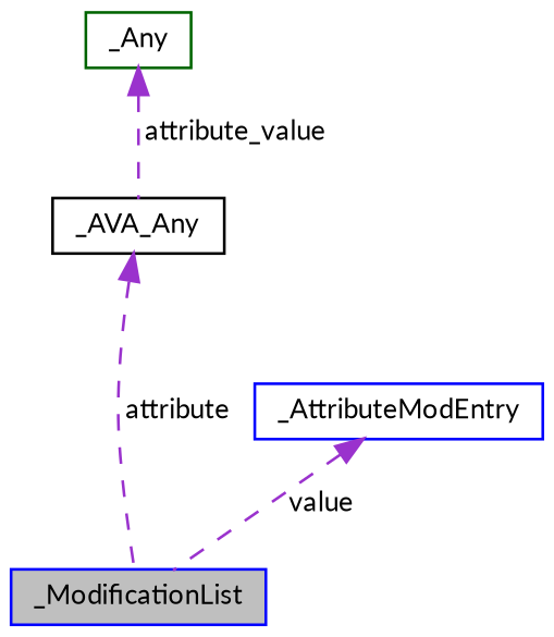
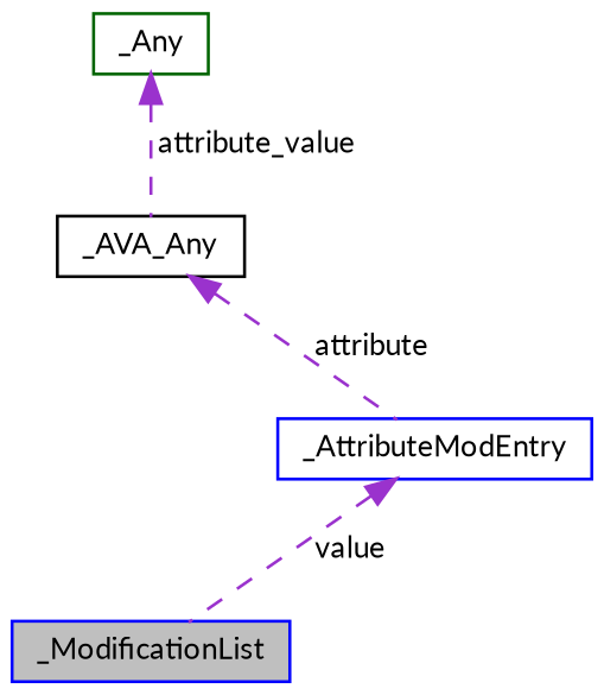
  digraph {
    fontname=Lato
    node [color=blue fillcolor=white fontname=Lato fontsize=10 shape=record style=filled]
    edge [color=darkorchid3 dir=back fontname=Lato fontsize=10 labelfontname=Helvetica labelfontsize=10 style=dashed]
    n1 [fillcolor=grey75 fontcolor=black height=0.2 label=_ModificationList width=0.4]
    n2 [height=0.2 label=_AttributeModEntry width=0.4]
    n3 [color=black height=0.2 label=_AVA_Any width=0.4]
    n4 [color=darkgreen height=0.2 label=_Any width=0.4]
    n2 -> n1 [label=" value"]
-   n3 -> n1 [label=" attribute"]
+   n3 -> n2 [label=" attribute"]
    n4 -> n3 [label=" attribute_value"]
  }
